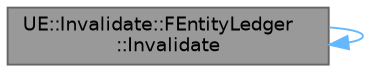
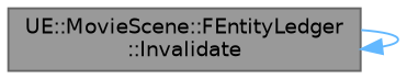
  digraph {
    rankdir=TB
-   n1 [color=gray40 fillcolor=grey60 fontcolor=black fontname=Helvetica fontsize=10 height=0.2 label="UE::Invalidate::FEntityLedger\l::Invalidate" shape=box style=filled width=0.4]
+   n1 [color=gray40 fillcolor=grey60 fontcolor=black fontname=Helvetica fontsize=10 height=0.2 label="UE::MovieScene::FEntityLedger\l::Invalidate" shape=box style=filled width=0.4]
    n1 -> n1 [color=steelblue1 fontname=Helvetica fontsize=10 labelfontname=Helvetica labelfontsize=10 style=solid]
  }
